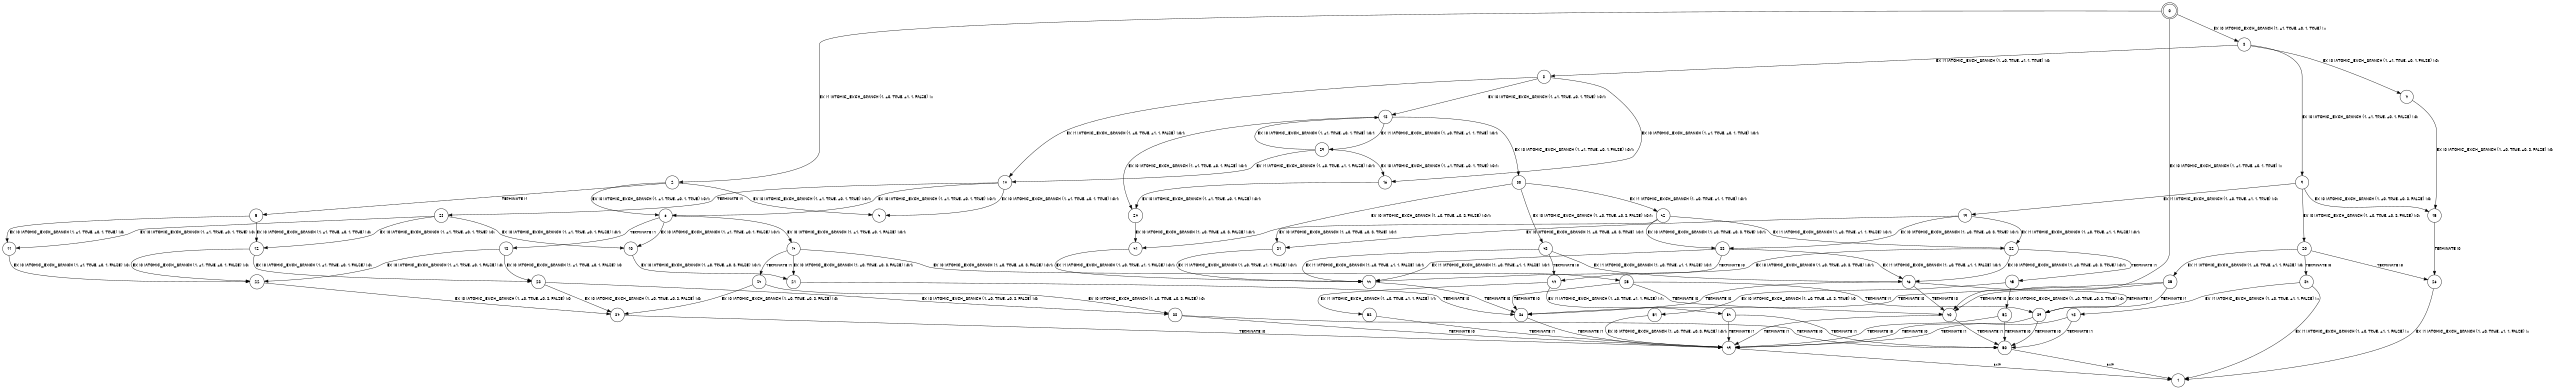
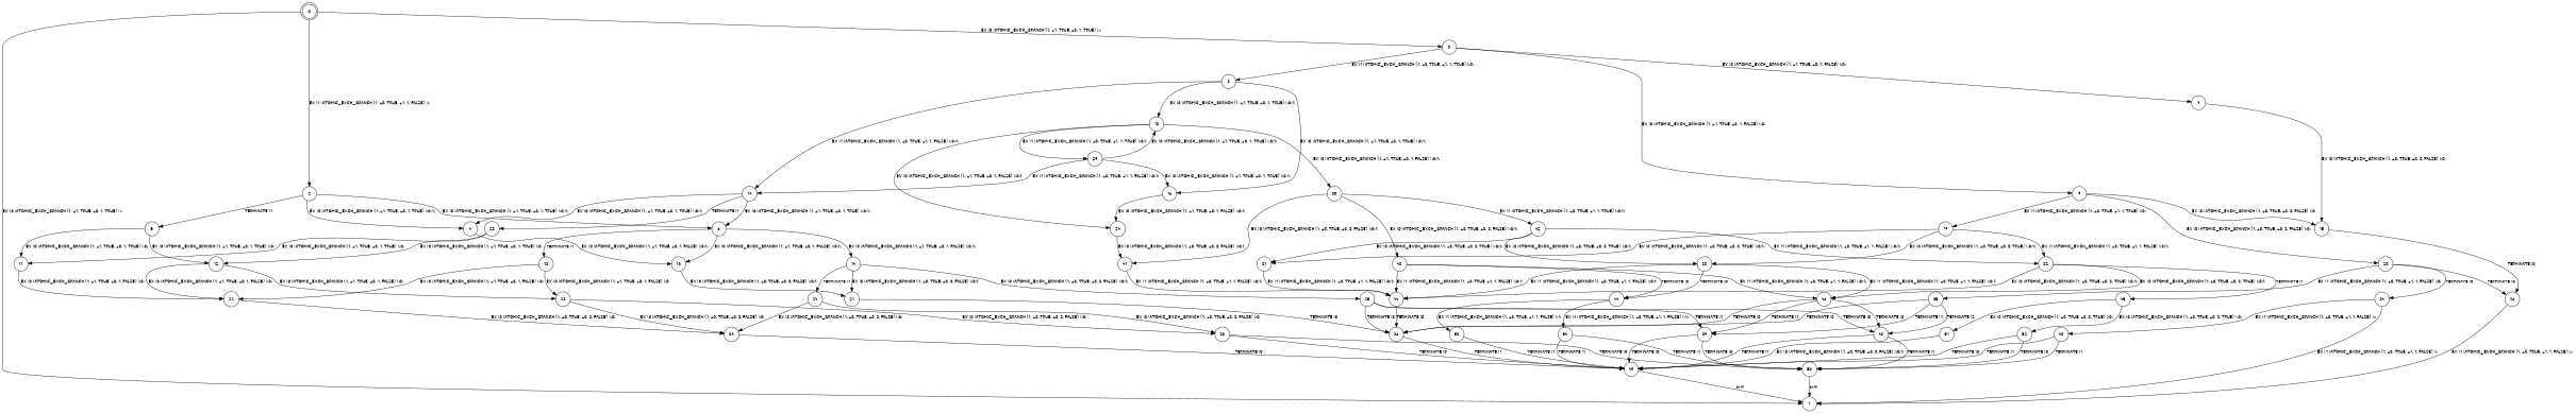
  digraph {
    fontname="Patrick Hand"
    node [fontname="Patrick Hand" shape=circle]
    edge [fontname="Patrick Hand"]
    0 [peripheries=2]
    1
    2
    3
    4
    5
    6
    7
    8
    9
    10
    11
    12
    13
    14
    15
    16
    17
    18
    19
    20
    21
    22
    23
    24
    25
    26
    27
    28
    29
    30
    31
    32
    33
    34
    35
    36
    37
    38
    39
    40
    41
    42
    43
    44
    45
    46
    47
    48
    49
    50
    51
    52
    53
    54
-   0 -> 40 [label="EX !0 !ATOMIC_EXCH_BRANCH (1, +1, TRUE, +0, 1, TRUE) !::"]
+   0 -> 1 [label="EX !0 !ATOMIC_EXCH_BRANCH (1, +1, TRUE, +0, 1, TRUE) !::"]
    0 -> 2 [label="EX !1 !ATOMIC_EXCH_BRANCH (1, +0, TRUE, +1, 1, FALSE) !::"]
    0 -> 3 [label="EX !0 !ATOMIC_EXCH_BRANCH (1, +1, TRUE, +0, 1, TRUE) !::"]
    2 -> 4 [label="EX !0 !ATOMIC_EXCH_BRANCH (1, +1, TRUE, +0, 1, TRUE) !:0:1:"]
    2 -> 5 [label="TERMINATE !1"]
    2 -> 6 [label="EX !0 !ATOMIC_EXCH_BRANCH (1, +1, TRUE, +0, 1, TRUE) !:0:1:"]
    3 -> 7 [label="EX !0 !ATOMIC_EXCH_BRANCH (1, +1, TRUE, +0, 1, FALSE) !:0:"]
    3 -> 8 [label="EX !1 !ATOMIC_EXCH_BRANCH (1, +0, TRUE, +1, 1, TRUE) !:0:"]
    3 -> 9 [label="EX !0 !ATOMIC_EXCH_BRANCH (1, +1, TRUE, +0, 1, FALSE) !:0:"]
-   28 -> 10 [label="EX !0 !ATOMIC_EXCH_BRANCH (1, +1, TRUE, +0, 1, FALSE) !:0:1:"]
+   4 -> 10 [label="EX !0 !ATOMIC_EXCH_BRANCH (1, +1, TRUE, +0, 1, FALSE) !:0:1:"]
    5 -> 11 [label="EX !0 !ATOMIC_EXCH_BRANCH (1, +1, TRUE, +0, 1, TRUE) !:0:"]
    5 -> 12 [label="EX !0 !ATOMIC_EXCH_BRANCH (1, +1, TRUE, +0, 1, TRUE) !:0:"]
    6 -> 10 [label="EX !0 !ATOMIC_EXCH_BRANCH (1, +1, TRUE, +0, 1, FALSE) !:0:1:"]
    6 -> 13 [label="TERMINATE !1"]
    6 -> 14 [label="EX !0 !ATOMIC_EXCH_BRANCH (1, +1, TRUE, +0, 1, FALSE) !:0:1:"]
    7 -> 15 [label="EX !0 !ATOMIC_EXCH_BRANCH (1, +0, TRUE, +0, 3, FALSE) !:0:"]
    8 -> 16 [label="EX !0 !ATOMIC_EXCH_BRANCH (1, +1, TRUE, +0, 1, TRUE) !:0:1:"]
    8 -> 17 [label="EX !1 !ATOMIC_EXCH_BRANCH (1, +0, TRUE, +1, 1, FALSE) !:0:1:"]
    8 -> 18 [label="EX !0 !ATOMIC_EXCH_BRANCH (1, +1, TRUE, +0, 1, TRUE) !:0:1:"]
    9 -> 15 [label="EX !0 !ATOMIC_EXCH_BRANCH (1, +0, TRUE, +0, 3, FALSE) !:0:"]
    9 -> 19 [label="EX !1 !ATOMIC_EXCH_BRANCH (1, +0, TRUE, +1, 1, TRUE) !:0:"]
    9 -> 20 [label="EX !0 !ATOMIC_EXCH_BRANCH (1, +0, TRUE, +0, 3, FALSE) !:0:"]
    10 -> 21 [label="EX !0 !ATOMIC_EXCH_BRANCH (1, +0, TRUE, +0, 3, FALSE) !:0:1:"]
    11 -> 22 [label="EX !0 !ATOMIC_EXCH_BRANCH (1, +1, TRUE, +0, 1, FALSE) !:0:"]
    12 -> 22 [label="EX !0 !ATOMIC_EXCH_BRANCH (1, +1, TRUE, +0, 1, FALSE) !:0:"]
    12 -> 23 [label="EX !0 !ATOMIC_EXCH_BRANCH (1, +1, TRUE, +0, 1, FALSE) !:0:"]
    13 -> 22 [label="EX !0 !ATOMIC_EXCH_BRANCH (1, +1, TRUE, +0, 1, FALSE) !:0:"]
    13 -> 23 [label="EX !0 !ATOMIC_EXCH_BRANCH (1, +1, TRUE, +0, 1, FALSE) !:0:"]
    14 -> 21 [label="EX !0 !ATOMIC_EXCH_BRANCH (1, +0, TRUE, +0, 3, FALSE) !:0:1:"]
    14 -> 24 [label="TERMINATE !1"]
    14 -> 25 [label="EX !0 !ATOMIC_EXCH_BRANCH (1, +0, TRUE, +0, 3, FALSE) !:0:1:"]
    15 -> 26 [label="TERMINATE !0"]
    16 -> 27 [label="EX !0 !ATOMIC_EXCH_BRANCH (1, +1, TRUE, +0, 1, FALSE) !:0:1:"]
    17 -> 4 [label="EX !0 !ATOMIC_EXCH_BRANCH (1, +1, TRUE, +0, 1, TRUE) !:0:1:"]
    17 -> 6 [label="EX !0 !ATOMIC_EXCH_BRANCH (1, +1, TRUE, +0, 1, TRUE) !:0:1:"]
    17 -> 28 [label="TERMINATE !1"]
    18 -> 27 [label="EX !0 !ATOMIC_EXCH_BRANCH (1, +1, TRUE, +0, 1, FALSE) !:0:1:"]
    18 -> 29 [label="EX !1 !ATOMIC_EXCH_BRANCH (1, +0, TRUE, +1, 1, TRUE) !:0:1:"]
    18 -> 30 [label="EX !0 !ATOMIC_EXCH_BRANCH (1, +1, TRUE, +0, 1, FALSE) !:0:1:"]
    19 -> 31 [label="EX !0 !ATOMIC_EXCH_BRANCH (1, +0, TRUE, +0, 3, TRUE) !:0:1:"]
    19 -> 32 [label="EX !1 !ATOMIC_EXCH_BRANCH (1, +0, TRUE, +1, 1, FALSE) !:0:1:"]
    19 -> 33 [label="EX !0 !ATOMIC_EXCH_BRANCH (1, +0, TRUE, +0, 3, TRUE) !:0:1:"]
    20 -> 26 [label="TERMINATE !0"]
    20 -> 34 [label="TERMINATE !0"]
    20 -> 35 [label="EX !1 !ATOMIC_EXCH_BRANCH (1, +0, TRUE, +1, 1, FALSE) !:0:"]
    21 -> 36 [label="TERMINATE !0"]
    22 -> 37 [label="EX !0 !ATOMIC_EXCH_BRANCH (1, +0, TRUE, +0, 3, FALSE) !:0:"]
    23 -> 37 [label="EX !0 !ATOMIC_EXCH_BRANCH (1, +0, TRUE, +0, 3, FALSE) !:0:"]
    23 -> 38 [label="EX !0 !ATOMIC_EXCH_BRANCH (1, +0, TRUE, +0, 3, FALSE) !:0:"]
    24 -> 37 [label="EX !0 !ATOMIC_EXCH_BRANCH (1, +0, TRUE, +0, 3, FALSE) !:0:"]
    24 -> 38 [label="EX !0 !ATOMIC_EXCH_BRANCH (1, +0, TRUE, +0, 3, FALSE) !:0:"]
    25 -> 36 [label="TERMINATE !0"]
    25 -> 39 [label="TERMINATE !1"]
    25 -> 40 [label="TERMINATE !0"]
    26 -> 1 [label="EX !1 !ATOMIC_EXCH_BRANCH (1, +0, TRUE, +1, 1, FALSE) !::"]
    27 -> 41 [label="EX !0 !ATOMIC_EXCH_BRANCH (1, +0, TRUE, +0, 3, FALSE) !:0:1:"]
    28 -> 11 [label="EX !0 !ATOMIC_EXCH_BRANCH (1, +1, TRUE, +0, 1, TRUE) !:0:"]
    28 -> 12 [label="EX !0 !ATOMIC_EXCH_BRANCH (1, +1, TRUE, +0, 1, TRUE) !:0:"]
    29 -> 16 [label="EX !0 !ATOMIC_EXCH_BRANCH (1, +1, TRUE, +0, 1, TRUE) !:0:1:"]
    29 -> 17 [label="EX !1 !ATOMIC_EXCH_BRANCH (1, +0, TRUE, +1, 1, FALSE) !:0:1:"]
    29 -> 18 [label="EX !0 !ATOMIC_EXCH_BRANCH (1, +1, TRUE, +0, 1, TRUE) !:0:1:"]
    30 -> 41 [label="EX !0 !ATOMIC_EXCH_BRANCH (1, +0, TRUE, +0, 3, FALSE) !:0:1:"]
    30 -> 42 [label="EX !1 !ATOMIC_EXCH_BRANCH (1, +0, TRUE, +1, 1, TRUE) !:0:1:"]
    30 -> 43 [label="EX !0 !ATOMIC_EXCH_BRANCH (1, +0, TRUE, +0, 3, FALSE) !:0:1:"]
    31 -> 44 [label="EX !1 !ATOMIC_EXCH_BRANCH (1, +0, TRUE, +1, 1, FALSE) !:0:1:"]
    32 -> 44 [label="EX !0 !ATOMIC_EXCH_BRANCH (1, +0, TRUE, +0, 3, TRUE) !:0:1:"]
    32 -> 45 [label="TERMINATE !1"]
    32 -> 46 [label="EX !0 !ATOMIC_EXCH_BRANCH (1, +0, TRUE, +0, 3, TRUE) !:0:1:"]
    33 -> 44 [label="EX !1 !ATOMIC_EXCH_BRANCH (1, +0, TRUE, +1, 1, FALSE) !:0:1:"]
    33 -> 46 [label="EX !1 !ATOMIC_EXCH_BRANCH (1, +0, TRUE, +1, 1, FALSE) !:0:1:"]
    33 -> 47 [label="TERMINATE !0"]
    34 -> 1 [label="EX !1 !ATOMIC_EXCH_BRANCH (1, +0, TRUE, +1, 1, FALSE) !::"]
    34 -> 48 [label="EX !1 !ATOMIC_EXCH_BRANCH (1, +0, TRUE, +1, 1, FALSE) !::"]
    35 -> 36 [label="TERMINATE !0"]
    35 -> 39 [label="TERMINATE !1"]
-   35 -> 40 [label="TERMINATE !0"]
+   35 -> 40 [label="TERMINATE !2"]
    36 -> 49 [label="TERMINATE !1"]
    37 -> 49 [label="TERMINATE !0"]
    38 -> 49 [label="TERMINATE !0"]
    38 -> 50 [label="TERMINATE !0"]
    39 -> 49 [label="TERMINATE !0"]
    39 -> 50 [label="TERMINATE !0"]
    40 -> 49 [label="TERMINATE !1"]
    40 -> 50 [label="TERMINATE !1"]
    41 -> 44 [label="EX !1 !ATOMIC_EXCH_BRANCH (1, +0, TRUE, +1, 1, FALSE) !:0:1:"]
    42 -> 31 [label="EX !0 !ATOMIC_EXCH_BRANCH (1, +0, TRUE, +0, 3, TRUE) !:0:1:"]
    42 -> 32 [label="EX !1 !ATOMIC_EXCH_BRANCH (1, +0, TRUE, +1, 1, FALSE) !:0:1:"]
    42 -> 33 [label="EX !0 !ATOMIC_EXCH_BRANCH (1, +0, TRUE, +0, 3, TRUE) !:0:1:"]
    43 -> 44 [label="EX !1 !ATOMIC_EXCH_BRANCH (1, +0, TRUE, +1, 1, FALSE) !:0:1:"]
    43 -> 46 [label="EX !1 !ATOMIC_EXCH_BRANCH (1, +0, TRUE, +1, 1, FALSE) !:0:1:"]
    43 -> 47 [label="TERMINATE !0"]
    44 -> 36 [label="TERMINATE !0"]
    45 -> 51 [label="EX !0 !ATOMIC_EXCH_BRANCH (1, +0, TRUE, +0, 3, TRUE) !:0:"]
    45 -> 52 [label="EX !0 !ATOMIC_EXCH_BRANCH (1, +0, TRUE, +0, 3, TRUE) !:0:"]
    46 -> 36 [label="TERMINATE !0"]
    46 -> 39 [label="TERMINATE !1"]
    46 -> 40 [label="TERMINATE !0"]
    47 -> 53 [label="EX !1 !ATOMIC_EXCH_BRANCH (1, +0, TRUE, +1, 1, FALSE) !:1:"]
    47 -> 54 [label="EX !1 !ATOMIC_EXCH_BRANCH (1, +0, TRUE, +1, 1, FALSE) !:1:"]
    48 -> 49 [label="TERMINATE !1"]
    48 -> 50 [label="TERMINATE !1"]
    49 -> 1 [label=exit]
    50 -> 1 [label=exit]
    51 -> 49 [label="EX !0 !ATOMIC_EXCH_BRANCH (1, +0, TRUE, +0, 3, FALSE) !:0:1:"]
    52 -> 49 [label="TERMINATE !0"]
    52 -> 50 [label="TERMINATE !0"]
    53 -> 49 [label="TERMINATE !1"]
    54 -> 49 [label="TERMINATE !1"]
    54 -> 50 [label="TERMINATE !1"]
  }
